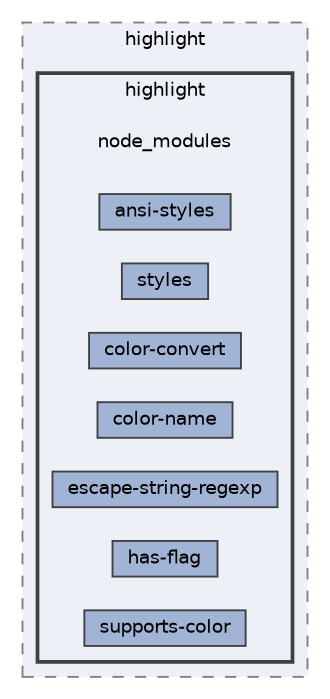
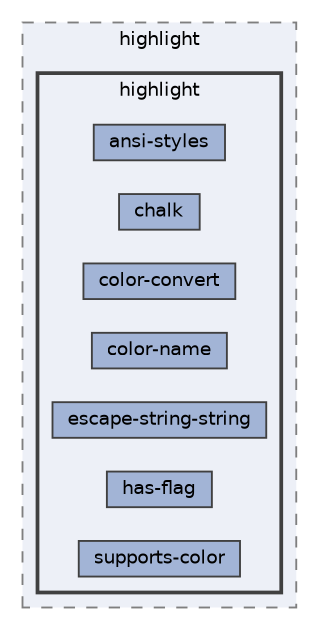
  digraph {
    compound=true
    rankdir=LR
    node [fontname=Helvetica fontsize=10 shape=box color=grey25 fillcolor="#a2b4d6" style=filled]
-   n1 [height=0.2 label=node_modules shape=plaintext width=0.4 color="" fillcolor="" style=""]
    n2 [height=0.2 label="ansi-styles" width=0.4]
-   n3 [height=0.2 label=styles width=0.4]
+   n3 [height=0.2 label=chalk width=0.4]
    n4 [height=0.2 label="color-convert" width=0.4]
    n5 [height=0.2 label="color-name" width=0.4]
-   n6 [height=0.2 label="escape-string-regexp" width=0.4]
+   n6 [height=0.2 label="escape-string-string" width=0.4]
    n7 [height=0.2 label="has-flag" width=0.4]
    n8 [height=0.2 label="supports-color" width=0.4]
    subgraph cluster_1 {
      bgcolor="#edf0f7"
      fontname=Helvetica
      fontsize=10
      label=highlight
      pencolor=grey50
      style="filled,dashed"
      subgraph cluster_2 {
        bgcolor="#edf0f7"
        fontname=Helvetica
        fontsize=10
        pencolor=grey25
        style="filled,bold"
-       n1
        n2
        n3
        n4
        n5
        n6
        n7
        n8
      }
    }
  }
